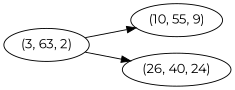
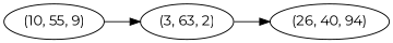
  digraph {
    fontname=Montserrat
    rankdir=LR
    node [fontname=Montserrat]
    edge [fontname=Montserrat]
    "(3, 63, 2)"
    "(10, 55, 9)"
-   "(26, 40, 24)"
-   "(3, 63, 2)" -> "(10, 55, 9)"
+   "(26, 40, 24)" [label="(26, 40, 94)"]
+   "(10, 55, 9)" -> "(3, 63, 2)"
    "(3, 63, 2)" -> "(26, 40, 24)"
  }
